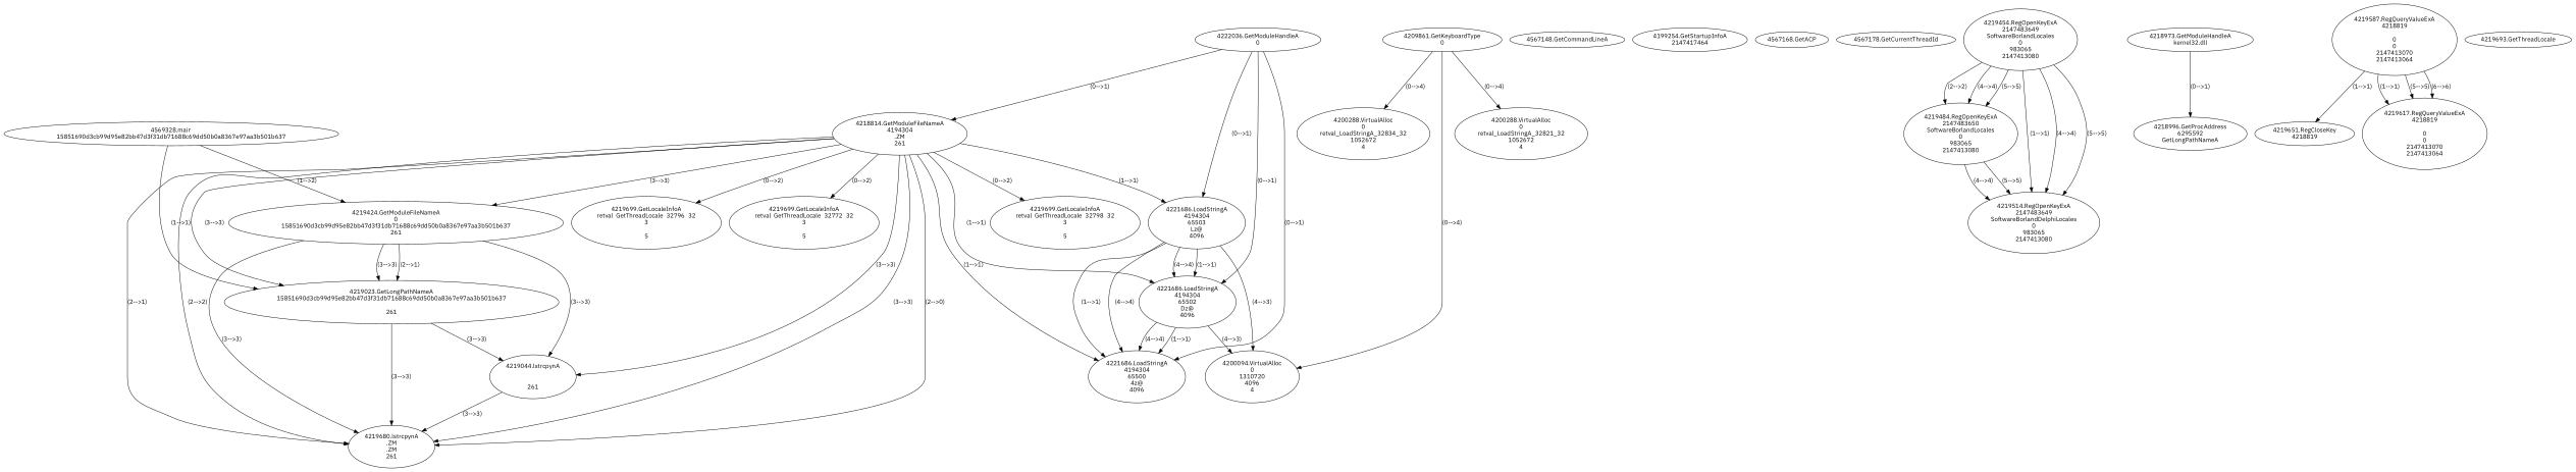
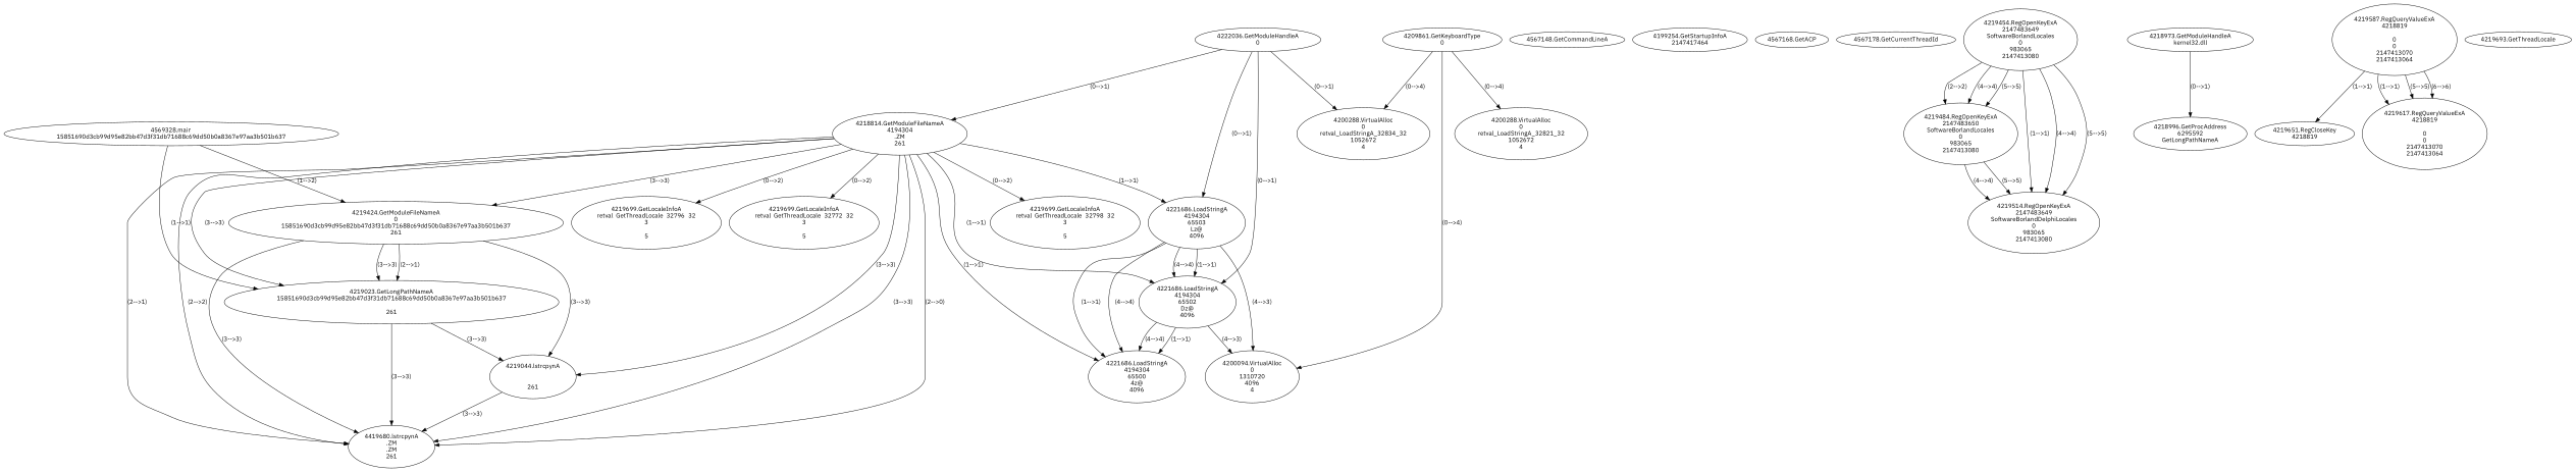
  digraph {
    fontname="IBM Plex Sans"
    node [fontname="IBM Plex Sans"]
    edge [fontname="IBM Plex Sans"]
    n1 [label="4569328.main\n15851690d3cb99d95e82bb47d3f31db71688c69dd50b0a8367e97aa3b501b637"]
    n2 [label="4219424.GetModuleFileNameA\n0\n15851690d3cb99d95e82bb47d3f31db71688c69dd50b0a8367e97aa3b501b637\n261"]
    n3 [label="4219023.GetLongPathNameA\n15851690d3cb99d95e82bb47d3f31db71688c69dd50b0a8367e97aa3b501b637\n\n261"]
    n4 [label="4219044.lstrcpynA\n\n\n261"]
-   n5 [label="4219680.lstrcpynA\n.ZM\n.ZM\n261"]
+   n5 [label="4419680.lstrcpynA\n.ZM\n.ZM\n261"]
    n6 [label="4222036.GetModuleHandleA\n0"]
    n7 [label="4218814.GetModuleFileNameA\n4194304\n.ZM\n261"]
    n8 [label="4221686.LoadStringA\n4194304\n65503\nLz@\n4096"]
    n9 [label="4221686.LoadStringA\n4194304\n65502\nDz@\n4096"]
    n10 [label="4221686.LoadStringA\n4194304\n65500\n4z@\n4096"]
    n11 [label="4219699.GetLocaleInfoA\nretval_GetThreadLocale_32798_32\n3\n\n5"]
    n12 [label="4219699.GetLocaleInfoA\nretval_GetThreadLocale_32796_32\n3\n\n5"]
    n13 [label="4219699.GetLocaleInfoA\nretval_GetThreadLocale_32772_32\n3\n\n5"]
    n14 [label="4200094.VirtualAlloc\n0\n1310720\n4096\n4"]
    n15 [label="4209861.GetKeyboardType\n0"]
    n16 [label="4200288.VirtualAlloc\n0\nretval_LoadStringA_32821_32\n1052672\n4"]
    n17 [label="4200288.VirtualAlloc\n0\nretval_LoadStringA_32834_32\n1052672\n4"]
    n18 [label="4567148.GetCommandLineA\n"]
    n19 [label="4199254.GetStartupInfoA\n2147417464"]
    n20 [label="4567168.GetACP\n"]
    n21 [label="4567178.GetCurrentThreadId\n"]
    n22 [label="4219454.RegOpenKeyExA\n2147483649\nSoftware\Borland\Locales\n0\n983065\n2147413080"]
    n23 [label="4219484.RegOpenKeyExA\n2147483650\nSoftware\Borland\Locales\n0\n983065\n2147413080"]
    n24 [label="4219514.RegOpenKeyExA\n2147483649\nSoftware\Borland\Delphi\Locales\n0\n983065\n2147413080"]
    n25 [label="4218973.GetModuleHandleA\nkernel32.dll"]
    n26 [label="4218996.GetProcAddress\n6295592\nGetLongPathNameA"]
    n27 [label="4219587.RegQueryValueExA\n4218819\n\n0\n0\n2147413070\n2147413064"]
    n28 [label="4219651.RegCloseKey\n4218819"]
    n29 [label="4219617.RegQueryValueExA\n4218819\n\n0\n0\n2147413070\n2147413064"]
    n30 [label="4219693.GetThreadLocale\n"]
    n1 -> n2 [label="(1-->2)"]
    n1 -> n3 [label="(1-->1)"]
    n2 -> n3 [label="(2-->1)"]
    n2 -> n3 [label="(3-->3)"]
    n2 -> n4 [label="(3-->3)"]
    n2 -> n5 [label="(3-->3)"]
    n3 -> n4 [label="(3-->3)"]
    n3 -> n5 [label="(3-->3)"]
    n4 -> n5 [label="(3-->3)"]
    n6 -> n7 [label="(0-->1)"]
    n6 -> n8 [label="(0-->1)"]
    n6 -> n9 [label="(0-->1)"]
-   n6 -> n10 [label="(0-->1)"]
+   n6 -> n17 [label="(0-->1)"]
    n7 -> n2 [label="(3-->3)"]
    n7 -> n3 [label="(3-->3)"]
    n7 -> n4 [label="(3-->3)"]
    n7 -> n5 [label="(2-->1)"]
    n7 -> n5 [label="(2-->2)"]
    n7 -> n5 [label="(3-->3)"]
    n7 -> n5 [label="(2-->0)"]
    n7 -> n8 [label="(1-->1)"]
    n7 -> n9 [label="(1-->1)"]
    n7 -> n10 [label="(1-->1)"]
    n7 -> n11 [label="(0-->2)"]
    n7 -> n12 [label="(0-->2)"]
    n7 -> n13 [label="(0-->2)"]
    n8 -> n9 [label="(1-->1)"]
    n8 -> n9 [label="(4-->4)"]
    n8 -> n10 [label="(1-->1)"]
    n8 -> n10 [label="(4-->4)"]
    n8 -> n14 [label="(4-->3)"]
    n9 -> n10 [label="(1-->1)"]
    n9 -> n10 [label="(4-->4)"]
    n9 -> n14 [label="(4-->3)"]
    n15 -> n14 [label="(0-->4)"]
    n15 -> n16 [label="(0-->4)"]
    n15 -> n17 [label="(0-->4)"]
    n22 -> n23 [label="(2-->2)"]
    n22 -> n23 [label="(4-->4)"]
    n22 -> n23 [label="(5-->5)"]
    n22 -> n24 [label="(1-->1)"]
    n22 -> n24 [label="(4-->4)"]
    n22 -> n24 [label="(5-->5)"]
    n23 -> n24 [label="(4-->4)"]
    n23 -> n24 [label="(5-->5)"]
    n25 -> n26 [label="(0-->1)"]
    n27 -> n28 [label="(1-->1)"]
    n27 -> n29 [label="(1-->1)"]
    n27 -> n29 [label="(5-->5)"]
    n27 -> n29 [label="(6-->6)"]
  }
